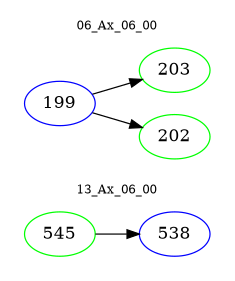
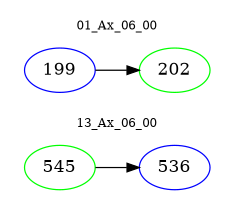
  digraph {
    rankdir=LR
    node [color=green]
    edge [color=black]
    n1 [label=545]
-   n2 [color=blue label=538]
+   n2 [color=blue label=536]
    n3 [label=202]
    n4 [color=blue label=199]
-   n5 [label=203]
    subgraph cluster_1 {
      color=white
      fontsize=10
      label="13_Ax_06_00"
      n1
      n2
    }
    subgraph cluster_2 {
      color=white
      fontsize=10
-     label="06_Ax_06_00"
+     label="01_Ax_06_00"
      n3
      n4
-     n5
    }
    n1 -> n2
    n4 -> n3
-   n4 -> n5
  }
